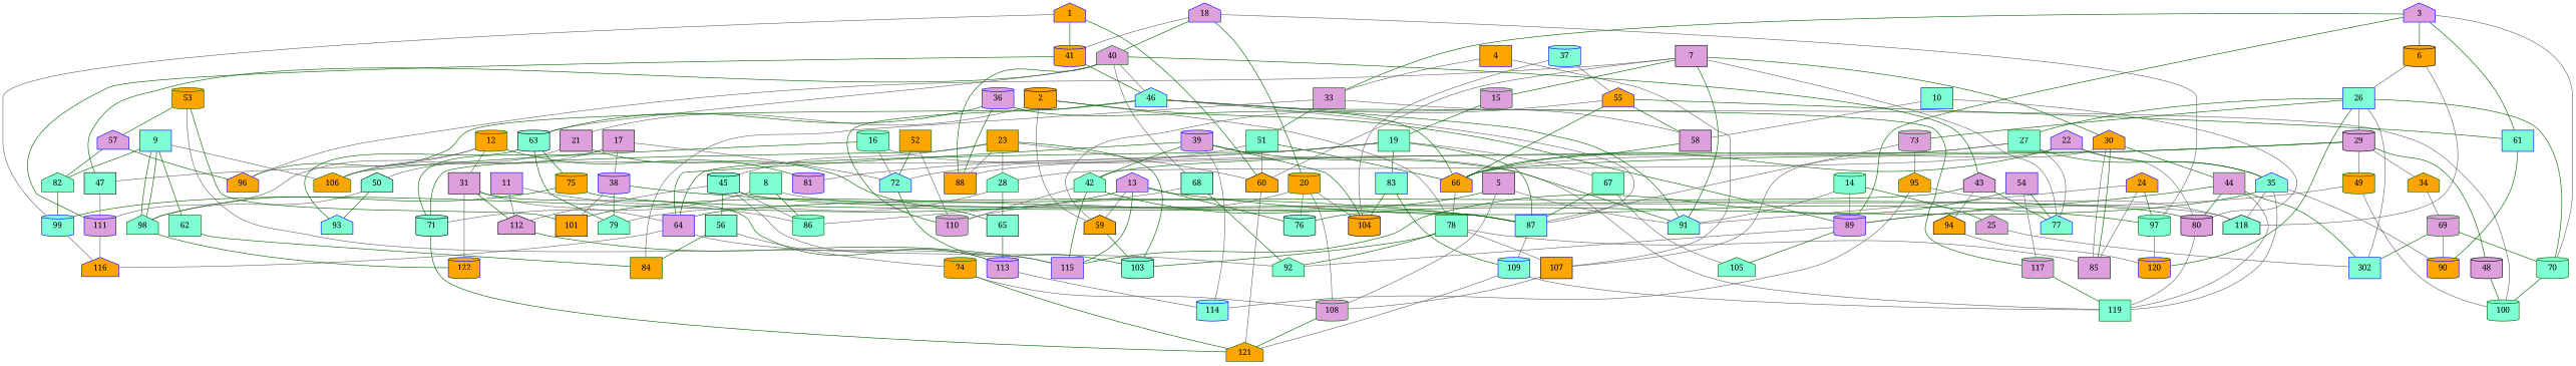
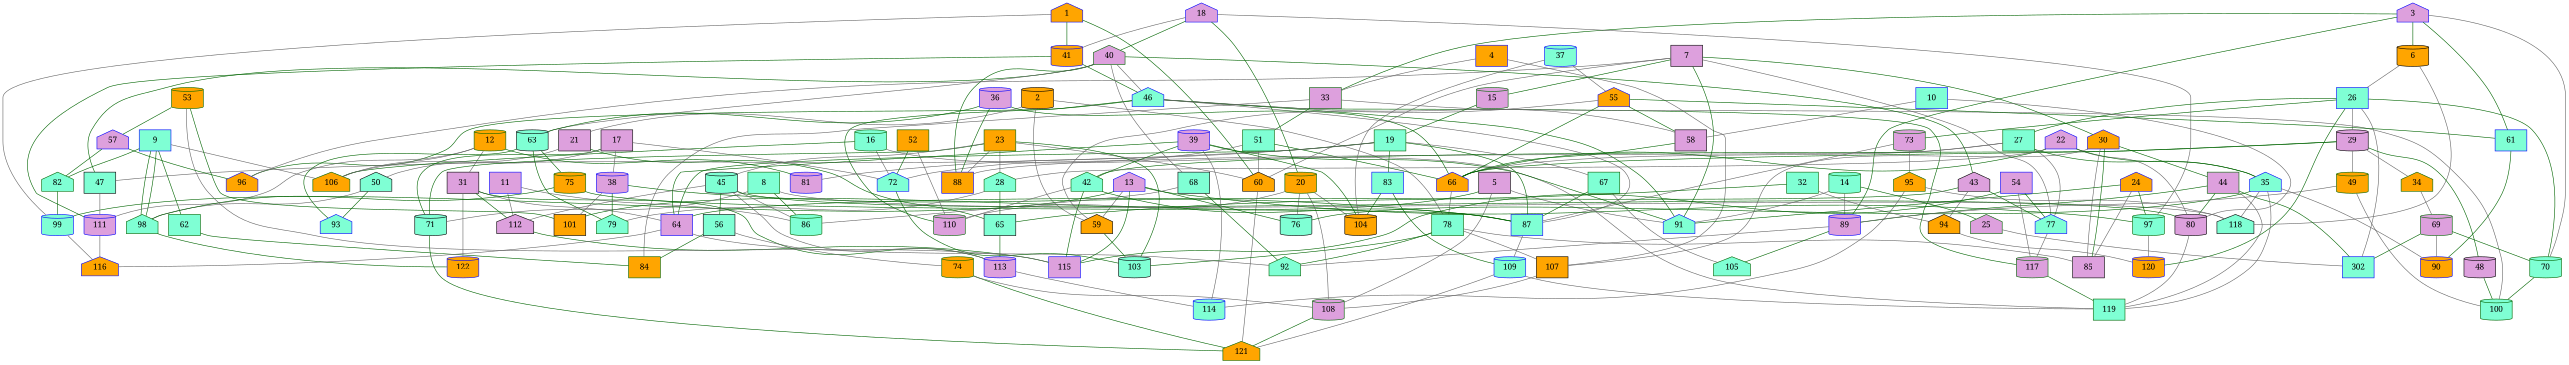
  graph {
    fontname="Noto Serif"
    node [color=blue fillcolor=aquamarine fontname="Noto Serif" shape=cylinder style=filled]
    edge [color=gray40 fontname="Noto Serif"]
    1 [fillcolor=orange shape=house]
    41 [fillcolor=orange]
    60 [color=black fillcolor=orange shape=house]
    99
    111 [fillcolor=plum]
    46 [shape=house]
    121 [color=darkgreen fillcolor=orange shape=house]
    116 [fillcolor=orange shape=house]
    2 [color=black fillcolor=orange]
    21 [color=black fillcolor=plum shape=box]
    59 [color=black fillcolor=orange shape=house]
    78 [color=darkgreen shape=box]
    89 [fillcolor=plum]
    50 [color=black shape=house]
    65 [color=black shape=box]
    103 [color=black]
    107 [color=black fillcolor=orange shape=box]
    85 [color=black fillcolor=plum shape=box]
    92 [color=darkgreen shape=house]
    105 [color=darkgreen shape=house]
    3 [fillcolor=plum shape=house]
    6 [color=black fillcolor=orange]
    33 [color=darkgreen fillcolor=plum shape=box]
    61 [shape=box]
    70 [color=darkgreen]
    26 [shape=box]
    118 [color=black shape=house]
    51 [color=darkgreen shape=box]
    84 [color=darkgreen fillcolor=orange shape=box]
    100 [color=darkgreen]
    90 [fillcolor=orange]
    4 [fillcolor=orange shape=box]
    108 [color=darkgreen fillcolor=plum]
    5 [color=black fillcolor=plum shape=box]
    91 [shape=house]
    101 [color=black fillcolor=orange shape=box]
    n37 [label=302 shape=box]
    27 [color=darkgreen shape=box]
    29 [color=black fillcolor=plum]
    73 [color=darkgreen fillcolor=plum]
    120 [fillcolor=orange]
    7 [color=black fillcolor=plum shape=box]
    15 [color=darkgreen fillcolor=plum]
    30 [fillcolor=orange shape=house]
    77 [shape=house]
    96 [fillcolor=orange shape=house]
    19 [color=darkgreen shape=box]
    44 [color=darkgreen fillcolor=plum shape=box]
    117 [color=darkgreen fillcolor=plum]
    8 [color=darkgreen shape=box]
    71 [color=black]
    86 [color=darkgreen]
    9 [shape=box]
    62 [color=darkgreen shape=box]
    82 [color=darkgreen shape=house]
    98 [color=darkgreen shape=house]
    106 [color=darkgreen fillcolor=orange shape=house]
    122 [fillcolor=orange]
    10 [shape=box]
    58 [color=black fillcolor=plum shape=box]
    80 [color=black fillcolor=plum]
    66 [fillcolor=orange shape=house]
    119 [color=darkgreen shape=box]
    11 [fillcolor=plum shape=box]
    112 [color=black fillcolor=plum shape=house]
    115 [fillcolor=plum shape=box]
    12 [color=darkgreen fillcolor=orange]
    31 [color=black fillcolor=plum shape=box]
    81 [fillcolor=plum]
    64 [fillcolor=plum shape=box]
    113 [fillcolor=plum]
    13 [fillcolor=plum shape=house]
    76 [color=black]
    97 [color=darkgreen]
    14 [color=darkgreen]
    25 [color=darkgreen fillcolor=plum shape=house]
    47 [color=black shape=box]
    67 [color=darkgreen shape=box]
    83 [shape=box]
    87 [shape=box]
    16 [color=darkgreen]
    72 [shape=house]
    17 [color=black fillcolor=plum shape=box]
    38 [fillcolor=plum]
    79 [color=darkgreen shape=house]
    18 [fillcolor=plum shape=house]
    20 [color=darkgreen fillcolor=orange]
    40 [color=darkgreen fillcolor=plum shape=house]
    104 [color=black fillcolor=orange]
    110 [color=darkgreen fillcolor=plum]
    88 [fillcolor=orange shape=box]
    63 [color=black]
    43 [color=black fillcolor=plum shape=house]
    68 [color=black shape=box]
    109
    93 [shape=house]
    22 [fillcolor=plum shape=house]
    28 [color=darkgreen shape=house]
    35 [shape=house]
    23 [color=darkgreen fillcolor=orange shape=box]
    45 [color=black]
    56 [color=black shape=box]
    24 [fillcolor=orange shape=house]
    34 [color=darkgreen fillcolor=orange shape=house]
    42 [color=darkgreen shape=house]
    48 [color=black fillcolor=plum]
    49 [color=darkgreen fillcolor=orange]
    95 [color=darkgreen fillcolor=orange shape=house]
    69 [color=darkgreen fillcolor=plum]
    114
+   32 [color=darkgreen shape=box]
    94 [color=black fillcolor=orange shape=house]
    36 [fillcolor=plum]
    75 [color=darkgreen fillcolor=orange]
    37
    55 [fillcolor=orange shape=house]
    39 [fillcolor=plum]
    74 [color=darkgreen fillcolor=orange]
    52 [color=darkgreen fillcolor=orange shape=box]
    53 [color=darkgreen fillcolor=orange]
    57 [fillcolor=plum shape=house]
    54 [fillcolor=plum shape=box]
    1 -- 41 [color=darkgreen]
    1 -- 60 [color=darkgreen]
    1 -- 99
    41 -- 111 [color=darkgreen]
    41 -- 46 [color=darkgreen]
    60 -- 121
    99 -- 116
    111 -- 116
    46 -- 91 [color=darkgreen]
    46 -- 96 [color=darkgreen]
    46 -- 117 [color=darkgreen]
    46 -- 58
    46 -- 87
    46 -- 110 [color=darkgreen]
    2 -- 21
    2 -- 59
    2 -- 78
-   2 -- 89 [color=darkgreen]
    21 -- 50
    21 -- 65 [color=darkgreen]
    59 -- 103 [color=darkgreen]
    78 -- 103 [color=darkgreen]
    78 -- 107
    78 -- 85
    78 -- 92 [color=darkgreen]
    89 -- 92
    89 -- 105 [color=darkgreen]
    50 -- 98
    50 -- 93 [color=darkgreen]
    65 -- 113 [color=darkgreen]
    107 -- 108
    3 -- 89 [color=darkgreen]
    3 -- 6 [color=darkgreen]
    3 -- 33 [color=darkgreen]
    3 -- 61 [color=darkgreen]
    3 -- 70
    6 -- 26
    6 -- 118
    33 -- 51 [color=darkgreen]
    33 -- 84
    33 -- 100
    61 -- 90 [color=darkgreen]
    70 -- 100 [color=darkgreen]
    26 -- 70 [color=darkgreen]
    26 -- n37
    26 -- 27 [color=darkgreen]
    26 -- 29
    26 -- 73 [color=darkgreen]
    26 -- 120 [color=darkgreen]
    51 -- 60
    51 -- 66 [color=darkgreen]
    51 -- 72
    4 -- 107
    4 -- 33
    108 -- 121 [color=darkgreen]
    5 -- 108
    5 -- 91
    5 -- 101 [color=darkgreen]
    27 -- 77
    27 -- 66
    27 -- 88
    27 -- 35 [color=darkgreen]
    29 -- 66 [color=darkgreen]
    29 -- 34
    29 -- 42 [color=darkgreen]
    29 -- 48 [color=darkgreen]
    29 -- 49
    73 -- 87
    73 -- 95
    7 -- 60
    7 -- 91 [color=darkgreen]
    7 -- 15 [color=darkgreen]
    7 -- 30 [color=darkgreen]
    7 -- 77
    7 -- 96
    15 -- 19 [color=darkgreen]
    30 -- 107
    30 -- 85
    30 -- 85 [color=darkgreen]
    30 -- 44 [color=darkgreen]
+   77 -- 117
    19 -- 81
    19 -- 64 [color=darkgreen]
    19 -- 47
    19 -- 67
    19 -- 83 [color=darkgreen]
    19 -- 87 [color=darkgreen]
    44 -- 89 [color=darkgreen]
    44 -- n37 [color=darkgreen]
    44 -- 80 [color=darkgreen]
    44 -- 119
    117 -- 119 [color=darkgreen]
    8 -- 118
    8 -- 71
    8 -- 86 [color=darkgreen]
    71 -- 121 [color=darkgreen]
    9 -- 62 [color=darkgreen]
    9 -- 82 [color=darkgreen]
    9 -- 98 [color=darkgreen]
    9 -- 98 [color=darkgreen]
    9 -- 106
    62 -- 84 [color=darkgreen]
    82 -- 99 [color=darkgreen]
    98 -- 122 [color=darkgreen]
    10 -- 58
    10 -- 80
    58 -- 66 [color=darkgreen]
    80 -- 119
    66 -- 78
    11 -- 86
    11 -- 112
    112 -- 115 [color=darkgreen]
    12 -- 111
    12 -- 106
    12 -- 31
    12 -- 81 [color=darkgreen]
    31 -- 122
    31 -- 112 [color=darkgreen]
    31 -- 64
    31 -- 113 [color=darkgreen]
    64 -- 116
    64 -- 92
    113 -- 114
    13 -- 99 [color=darkgreen]
    13 -- 59
    13 -- 115 [color=darkgreen]
    13 -- 76 [color=darkgreen]
    13 -- 97 [color=darkgreen]
    97 -- 120
    14 -- 89
    14 -- 91
    14 -- 25 [color=darkgreen]
    25 -- n37
    47 -- 111
    67 -- 105
    67 -- 87 [color=darkgreen]
    83 -- 104 [color=darkgreen]
    83 -- 109 [color=darkgreen]
    87 -- 109
    16 -- 106 [color=darkgreen]
    16 -- 119
    16 -- 72
    72 -- 103 [color=darkgreen]
    17 -- 71 [color=darkgreen]
    17 -- 106
    17 -- 72
    17 -- 38
    38 -- 101
    38 -- 87 [color=darkgreen]
    38 -- 79 [color=darkgreen]
    18 -- 41
    18 -- 97
    18 -- 20 [color=darkgreen]
    18 -- 40 [color=darkgreen]
    20 -- 108
    20 -- 76
    20 -- 104
    20 -- 110
    40 -- 46
    40 -- 47 [color=darkgreen]
    40 -- 88 [color=darkgreen]
    40 -- 63
    40 -- 43 [color=darkgreen]
    40 -- 68
    63 -- 79 [color=darkgreen]
    63 -- 93 [color=darkgreen]
    63 -- 75 [color=darkgreen]
    43 -- 77 [color=darkgreen]
    43 -- 64 [color=darkgreen]
    43 -- 94
    68 -- 92 [color=darkgreen]
    68 -- 86
    109 -- 121
    109 -- 119
    22 -- 80
    22 -- 66 [color=darkgreen]
    22 -- 28
    22 -- 35 [color=darkgreen]
    28 -- 65 [color=darkgreen]
    28 -- 79
    35 -- 118
    35 -- 90
    35 -- 119
    35 -- 76 [color=darkgreen]
    23 -- 60
    23 -- 103 [color=darkgreen]
    23 -- 71 [color=darkgreen]
    23 -- 88
    23 -- 28
    23 -- 45
    45 -- 86
    45 -- 80 [color=darkgreen]
    45 -- 112
    45 -- 113
    45 -- 56 [color=darkgreen]
    56 -- 84 [color=darkgreen]
    56 -- 74
    24 -- 85
-   24 -- 91
+   24 -- 91 [color=darkgreen]
    24 -- 97 [color=darkgreen]
    34 -- 69
    42 -- 115 [color=darkgreen]
    42 -- 87 [color=darkgreen]
    42 -- 110
    48 -- 100 [color=darkgreen]
    49 -- 89
    49 -- 100
    95 -- 118
    95 -- 114
    69 -- 70 [color=darkgreen]
    69 -- 90
    69 -- n37 [color=darkgreen]
+   32 -- 65 [color=darkgreen]
+   32 -- 94
    94 -- 120
    36 -- 66 [color=darkgreen]
    36 -- 88 [color=darkgreen]
    36 -- 63 [color=darkgreen]
    75 -- 98 [color=darkgreen]
    75 -- 87 [color=darkgreen]
    37 -- 104
    37 -- 55
    55 -- 59
    55 -- 61 [color=darkgreen]
    55 -- 58 [color=darkgreen]
    55 -- 66 [color=darkgreen]
    39 -- 91 [color=darkgreen]
    39 -- 64 [color=darkgreen]
    39 -- 104 [color=darkgreen]
    39 -- 42 [color=darkgreen]
    39 -- 114
    74 -- 121 [color=darkgreen]
    74 -- 108
    52 -- 72 [color=darkgreen]
    52 -- 110
    53 -- 101 [color=darkgreen]
    53 -- 115
    53 -- 57 [color=darkgreen]
    57 -- 96 [color=darkgreen]
    57 -- 82 [color=darkgreen]
    54 -- 77 [color=darkgreen]
    54 -- 117
    54 -- 115 [color=darkgreen]
  }
